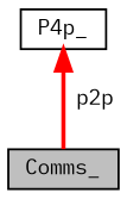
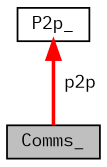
  digraph {
    fontname="IBM Plex Mono"
    node [color=black fontname="IBM Plex Mono" fontsize=10 shape=record style=filled]
    n1 [fillcolor=grey75 fontcolor=black height=0.2 label=Comms_ width=0.4]
-   n2 [fillcolor=white height=0.2 label=P4p_ width=0.4]
+   n2 [fillcolor=white height=0.2 label=P2p_ width=0.4]
    n2 -> n1 [color=red dir=back fontname="IBM Plex Mono" fontsize=10 label=" p2p" labelfontname=Helvetica labelfontsize=10 style=bold]
  }
